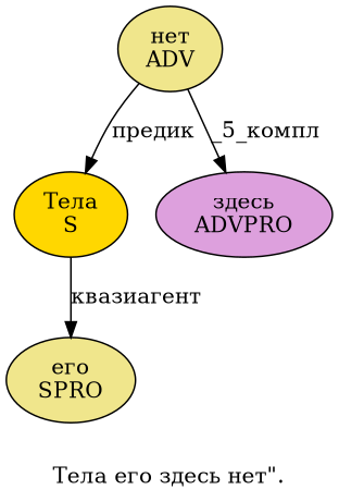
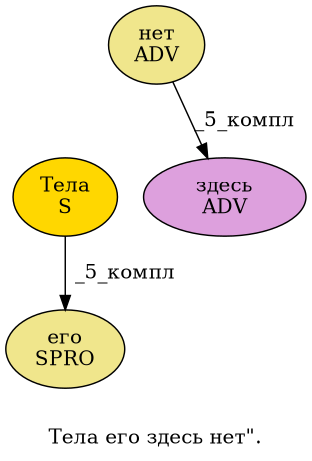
  digraph {
    label="Тела его здесь нет\"."
    node [fillcolor=khaki penwidth=1 shape=ellipse style=filled]
    n1 [fillcolor=gold label="Тела\nS"]
    n2 [label="его\nSPRO"]
-   n3 [fillcolor=plum label="здесь\nADVPRO"]
+   n3 [fillcolor=plum label="здесь\nADV"]
    n4 [label="нет\nADV"]
-   n1 -> n2 [label="квазиагент"]
-   n4 -> n1 [label="предик"]
+   n1 -> n2 [label="_5_компл"]
    n4 -> n3 [label="_5_компл"]
  }
